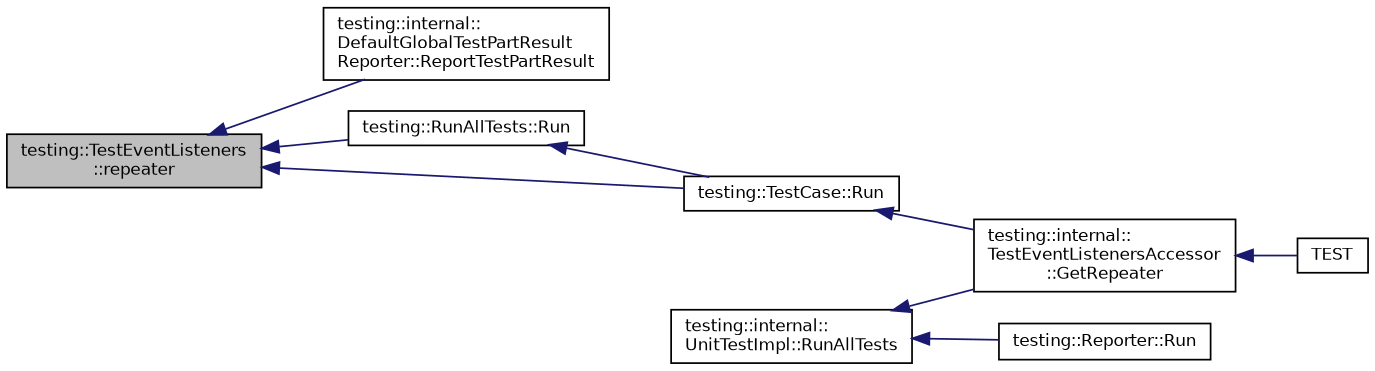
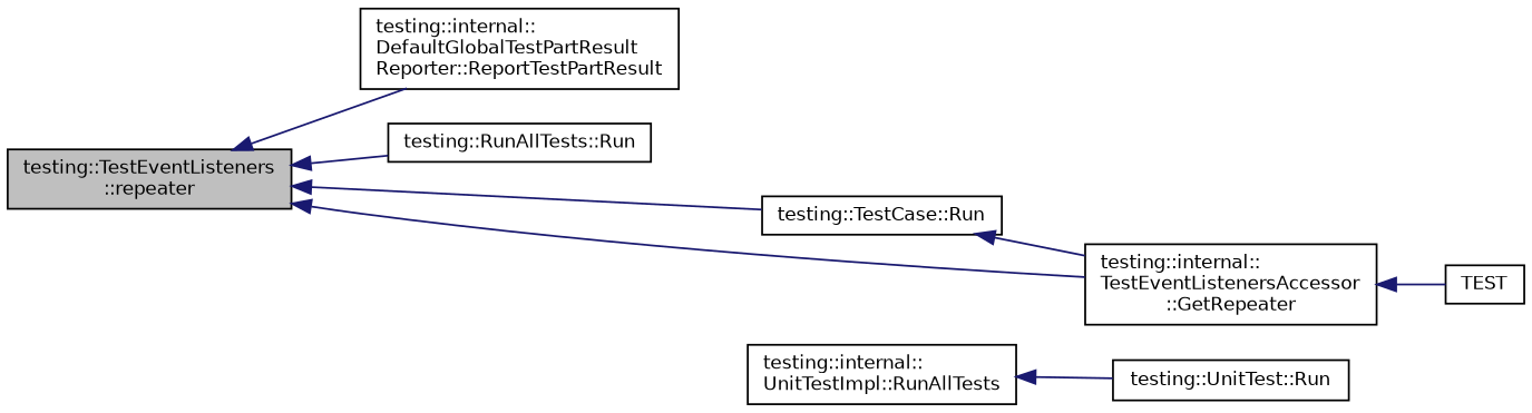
  digraph {
    rankdir=LR
    node [color=black fillcolor=white fontname=Helvetica fontsize=10 shape=record style=filled]
    edge [color=midnightblue dir=back fontname=Helvetica fontsize=10 labelfontname=Helvetica labelfontsize=10 style=solid]
    n1 [fillcolor=grey75 fontcolor=black height=0.2 label="testing::TestEventListeners\l::repeater" width=0.4]
    n2 [height=0.2 label="testing::internal::\lDefaultGlobalTestPartResult\lReporter::ReportTestPartResult" width=0.4]
    n3 [height=0.2 label="testing::RunAllTests::Run" width=0.4]
    n4 [height=0.2 label="testing::TestCase::Run" width=0.4]
    n5 [height=0.2 label="testing::internal::\lTestEventListenersAccessor\l::GetRepeater" width=0.4]
    n6 [height=0.2 label="testing::internal::\lUnitTestImpl::RunAllTests" width=0.4]
-   n7 [height=0.2 label="testing::Reporter::Run" width=0.4]
+   n7 [height=0.2 label="testing::UnitTest::Run" width=0.4]
    n8 [height=0.2 label=TEST width=0.4]
    n1 -> n2
    n1 -> n3
    n1 -> n4
-   n6 -> n5
-   n3 -> n4
+   n1 -> n5
    n4 -> n5
    n5 -> n8
    n6 -> n7
  }
